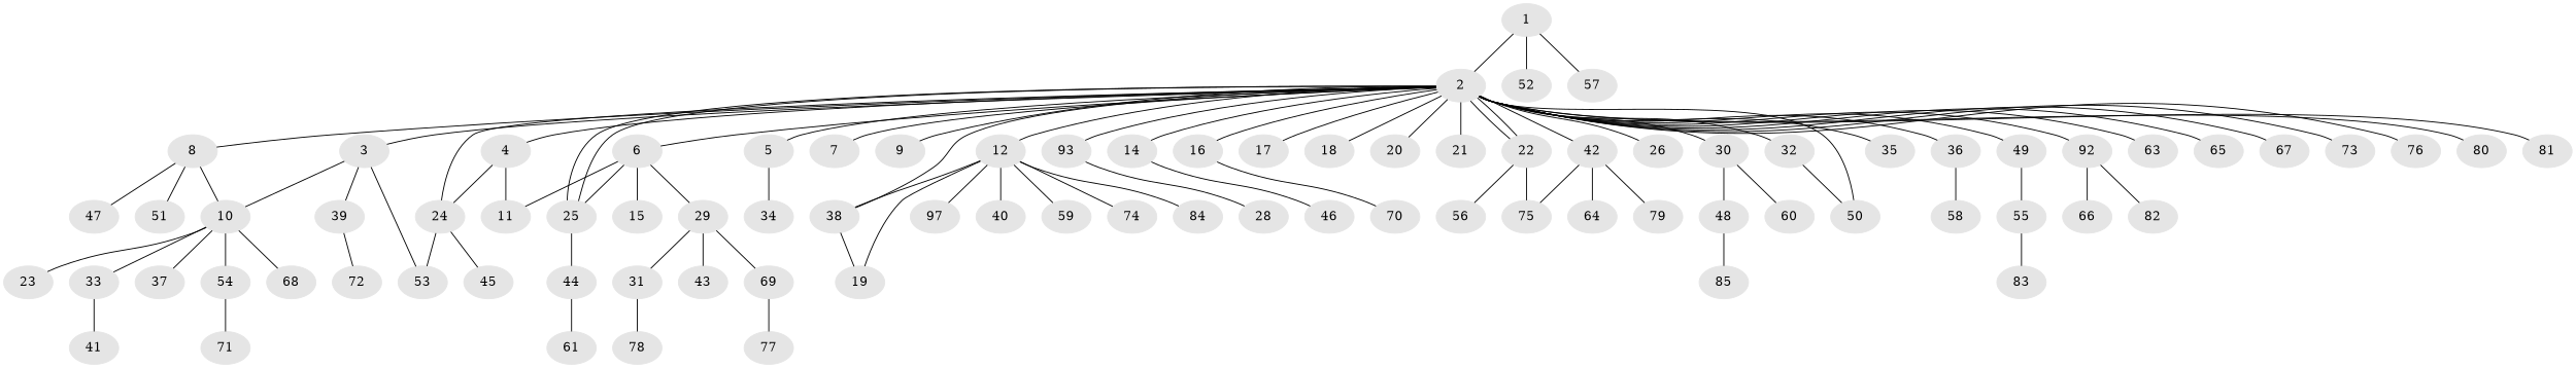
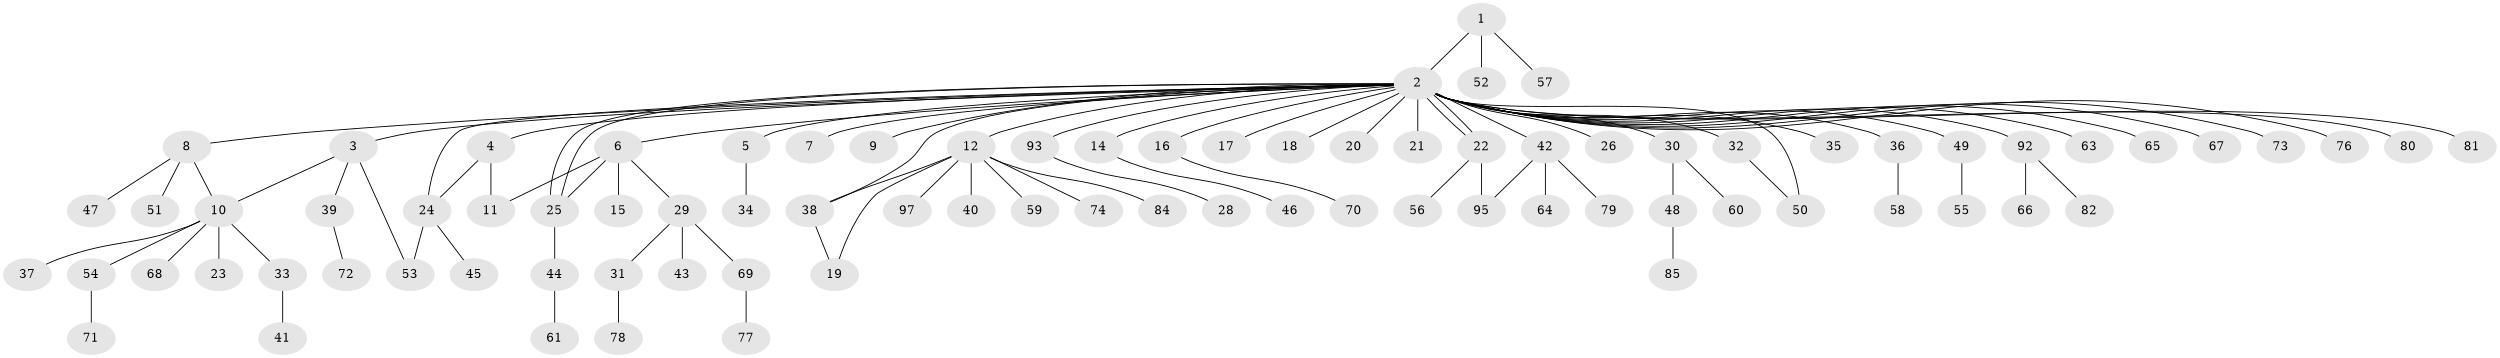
  graph {
    node [color=gray90 style=filled]
    1
    2
    52
    57
    3
    4
    5
    6
    7
    8
    9
    12
    n13 [label=93]
    14
    16
    17
    18
    20
    21
    22
    24
    25
    26
    30
    32
    35
    36
    38
    42
    49
    50
    n32 [label=92]
    63
    65
    67
    73
    76
    80
    81
    10
    39
    53
    11
    34
    15
    29
    47
    51
    19
    n50 [label=97]
    40
    59
    74
    84
    28
    46
    70
    56
-   75
+   75 [label=95]
    45
    44
    48
    60
    58
    64
    79
    55
    66
    82
    23
    33
    37
    54
    68
    72
    31
    43
    69
    41
    71
    61
    78
    77
    85
-   83
    1 -- 2
    1 -- 52
    1 -- 57
    2 -- 3
    2 -- 4
    2 -- 5
    2 -- 6
    2 -- 7
    2 -- 8
    2 -- 9
    2 -- 12
    2 -- n13
    2 -- 14
    2 -- 16
    2 -- 17
    2 -- 18
    2 -- 20
    2 -- 21
    2 -- 22
    2 -- 22
    2 -- 24
    2 -- 25
    2 -- 25
    2 -- 26
    2 -- 30
    2 -- 32
    2 -- 35
    2 -- 36
    2 -- 38
    2 -- 42
    2 -- 49
    2 -- 50
    2 -- n32
    2 -- 63
    2 -- 65
    2 -- 67
    2 -- 73
    2 -- 76
    2 -- 80
    2 -- 81
    3 -- 10
    3 -- 39
    3 -- 53
    4 -- 24
    4 -- 11
    5 -- 34
    6 -- 25
    6 -- 11
    6 -- 15
    6 -- 29
    8 -- 10
    8 -- 47
    8 -- 51
    12 -- 38
    12 -- 19
    12 -- n50
    12 -- 40
    12 -- 59
    12 -- 74
    12 -- 84
    n13 -- 28
    14 -- 46
    16 -- 70
    22 -- 56
    22 -- 75
    24 -- 53
    24 -- 45
    25 -- 44
    30 -- 48
    30 -- 60
    32 -- 50
    36 -- 58
    38 -- 19
    42 -- 75
    42 -- 64
    42 -- 79
    49 -- 55
    n32 -- 66
    n32 -- 82
    10 -- 23
    10 -- 33
    10 -- 37
    10 -- 54
    10 -- 68
    39 -- 72
    29 -- 31
    29 -- 43
    29 -- 69
    44 -- 61
    48 -- 85
-   55 -- 83
    33 -- 41
    54 -- 71
    31 -- 78
    69 -- 77
  }
